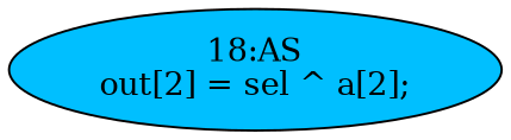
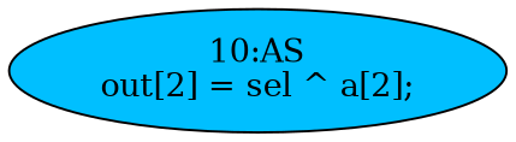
  strict digraph {
    fontname="DejaVu Serif"
-   n1 [ast="<pyverilog.vparser.ast.Assign object at 0x7fb56c90fb10>" def_var="['out']" fillcolor=deepskyblue label="18:AS\nout[2] = sel ^ a[2];" statements="[]" style=filled typ=Assign use_var="['sel', 'a']" fontname="DejaVu Serif"]
+   n1 [ast="<pyverilog.vparser.ast.Assign object at 0x7fb56c90fb10>" def_var="['out']" fillcolor=deepskyblue label="10:AS\nout[2] = sel ^ a[2];" statements="[]" style=filled typ=Assign use_var="['sel', 'a']" fontname="DejaVu Serif"]
  }
